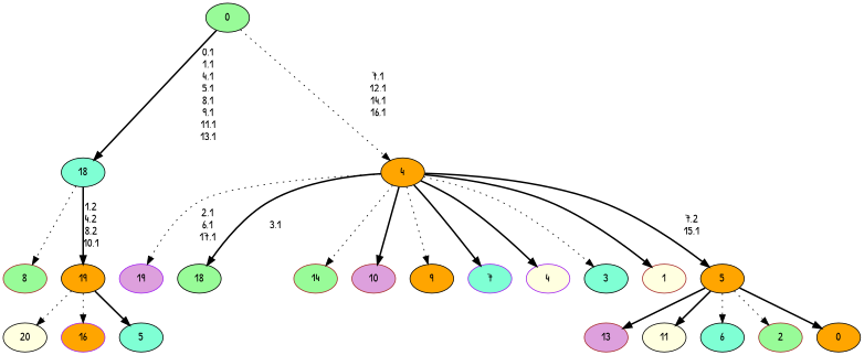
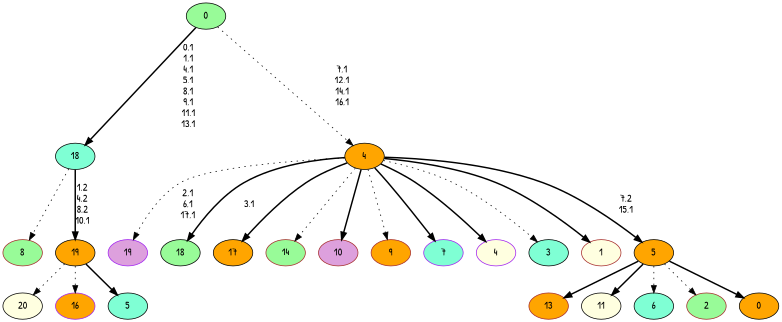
  digraph {
    fontname="Patrick Hand"
    node [color=black fillcolor=orange fontname="Patrick Hand" style=filled]
    edge [fontname="Patrick Hand" style=bold]
    n1 [fillcolor=lightyellow label=20]
    n2 [color=purple fillcolor=plum label=19]
    n3 [fillcolor=palegreen label=18]
+   n4 [label=17]
    n5 [color=purple label=16]
    n6 [color=brown fillcolor=palegreen label=14]
-   n7 [color=brown fillcolor=plum label=13]
+   n7 [color=brown label=13]
    n8 [fillcolor=lightyellow label=11]
    n9 [color=brown fillcolor=plum label=10]
-   n10 [label=9]
+   n10 [color=brown label=9]
    n11 [color=brown fillcolor=palegreen label=8]
    n12 [color=purple fillcolor=aquamarine label=7]
    n13 [fillcolor=aquamarine label=6]
    n14 [fillcolor=aquamarine label=5]
    19
    18 [fillcolor=aquamarine]
    n17 [color=purple fillcolor=lightyellow label=4]
    n18 [fillcolor=aquamarine label=3]
    n19 [color=brown fillcolor=palegreen label=2]
    n20 [color=brown fillcolor=lightyellow label=1]
    n21 [label=0]
    5
    4
    0 [fillcolor=palegreen]
    19 -> n1 [style=dotted]
    19 -> n5 [style=dotted]
    19 -> n14
    18 -> n11 [style=dotted]
    18 -> 19 [label="1,2\n4,2\n8,2\n10,1"]
    5 -> n7
    5 -> n8
    5 -> n13 [style=dotted]
    5 -> n19 [style=dotted]
    5 -> n21
    4 -> n2 [label="2,1\n6,1\n17,1" style=dotted]
    4 -> n3 [label="3,1"]
+   4 -> n4
    4 -> n6 [style=dotted]
    4 -> n9
    4 -> n10 [style=dotted]
    4 -> n12
    4 -> n17
    4 -> n18 [style=dotted]
    4 -> n20
    4 -> 5 [label="7,2\n15,1"]
    0 -> 18 [label="0,1\n1,1\n4,1\n5,1\n8,1\n9,1\n11,1\n13,1"]
    0 -> 4 [label="7,1\n12,1\n14,1\n16,1" style=dotted]
  }
